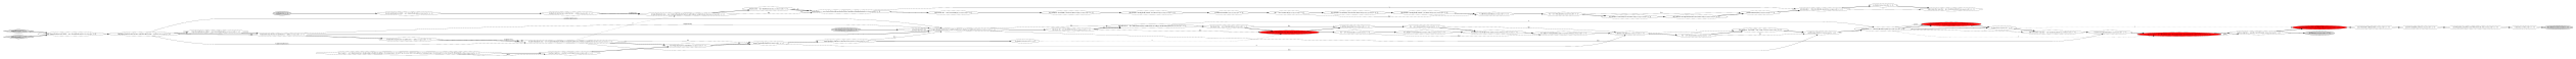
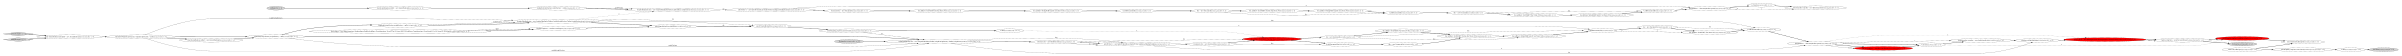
  digraph {
    fontname="Playfair Display"
    rankdir=LR
    node [fillcolor=white fontname="Playfair Display" shape=ellipse style=filled]
    edge [fontname="Playfair Display" style=bold]
    n1 [label="SimilarityScript.Factory scriptFactory = null@@@4@@@['0', '0', '1']"]
    n2 [label="ScriptedSimilarity sim = new ScriptedSimilarity(\"foobar\",null,\"foobaz\",scriptFactory,true)@@@27@@@['0', '0', '1']"]
    n3 [label="IndexWriter w = new IndexWriter(dir,newIndexWriterConfig().setSimilarity(sim))@@@29@@@['0', '0', '1']"]
-   n4 [label="Directory dir = new RAMDirectory()@@@28@@@['0', '0', '1']"]
    n5 [label="assertEquals(42,topDocs.scoreDocs(0(.score,0)@@@50@@@['1', '0', '1']"]
    n6 [label="ScriptedSimilarity sim = new ScriptedSimilarity(\"foobar\",weightScriptFactory,\"foobaz\",scriptFactory,true)@@@53@@@['1', '1', '0']"]
    n7 [label="w.close()@@@51@@@['1', '0', '1']"]
    n8 [label="searcher.setSimilarity(sim)@@@69@@@['1', '1', '0']"]
    n9 [label="Directory dir = new RAMDirectory()@@@54@@@['1', '1', '0']"]
    n10 [label="IndexWriter w = new IndexWriter(dir,newIndexWriterConfig().setSimilarity(sim))@@@55@@@['1', '1', '0']"]
    n11 [fillcolor=red label="doc.add(new TextField(\"f\",\"bar baz\",Store.NO))@@@57@@@['1', '1', '0']"]
    n12 [label="assertTrue(called.get())@@@49@@@['1', '0', '1']"]
    n13 [label="w.addDocument(doc)@@@62@@@['1', '1', '0']"]
    n14 [label="doc.add(new TextField(\"f\",\"bar\",Store.NO))@@@64@@@['1', '1', '0']"]
    n15 [label="doc = new Document()@@@63@@@['1', '1', '0']"]
    n16 [fillcolor=red label="Query query = new BoostQuery(new TermQuery(new Term(\"f\",\"foo\")),3.2f)@@@70@@@['1', '1', '0']"]
    n17 [label="TopDocs topDocs = searcher.search(query,1)@@@71@@@['1', '1', '0']"]
    n18 [fillcolor=lightgray label="dir.close()@@@73@@@['1', '0', '0']"]
    n19 [fillcolor=red label="assertEquals(1,topDocs.totalHits.value)@@@72@@@['0', '1', '0']"]
    n20 [label="w.addDocument(doc)@@@65@@@['1', '1', '0']"]
    n21 [label="assertEquals(1,topDocs.totalHits)@@@48@@@['1', '0', '1']"]
    n22 [fillcolor=lightgray label="testInitScript['0', '1', '0']" shape=diamond]
    n23 [label="final AtomicBoolean initCalled = new AtomicBoolean()@@@3@@@['1', '1', '0']"]
    n24 [label="SimilarityWeightScript.Factory weightScriptFactory = null@@@4@@@['1', '1', '0']"]
    n25 [fillcolor=lightgray label="testBasics['0', '0', '1']"]
    n26 [label="final AtomicBoolean called = new AtomicBoolean()@@@3@@@['0', '0', '1']"]
    n27 [label="w.addDocument(doc)@@@37@@@['0', '0', '1']"]
    n28 [label="doc = new Document()@@@38@@@['0', '0', '1']"]
    n29 [label="w.addDocument(doc)@@@41@@@['0', '0', '1']"]
    n30 [label="doc.add(new TextField(\"f\",\"bar\",Store.NO))@@@39@@@['0', '0', '1']"]
    n31 [label="assertTrue(called.get())@@@74@@@['0', '1', '0']"]
    n32 [label="assertEquals(42,topDocs.scoreDocs(0(.score,0)@@@75@@@['0', '1', '0']"]
    n33 [label="w.close()@@@76@@@['0', '1', '0']"]
    n34 [label="IndexReader r = DirectoryReader.open(w)@@@66@@@['1', '1', '0']"]
    n35 [label="Document doc = new Document()@@@56@@@['1', '1', '0']"]
    n36 [label="w.addDocument(doc)@@@58@@@['0', '1', '0']"]
    n37 [label="doc = new Document()@@@58@@@['1', '0', '0']"]
    n38 [label="TopDocs topDocs = searcher.search(query,1)@@@47@@@['0', '0', '1']"]
    n39 [label="IndexReader r = DirectoryReader.open(w)@@@42@@@['0', '0', '1']"]
    n40 [label="Document doc = new Document()@@@30@@@['0', '0', '1']"]
    n41 [label="w.close()@@@43@@@['0', '0', '1']"]
    n42 [label="IndexSearcher searcher = new IndexSearcher(r)@@@44@@@['0', '0', '1']"]
    n43 [label="doc.add(new TextField(\"f\",\"foo bar\",Store.NO))@@@31@@@['0', '0', '1']"]
    n44 [label="doc.add(new TextField(\"f\",\"foo foo bar\",Store.NO))@@@60@@@['1', '1', '0']"]
    n45 [label="doc.add(new StringField(\"match\",\"yes\",Store.NO))@@@61@@@['1', '1', '0']"]
    n46 [label="w.close()@@@67@@@['1', '1', '0']"]
    n47 [label="IndexSearcher searcher = new IndexSearcher(r)@@@68@@@['1', '1', '0']"]
    n48 [fillcolor=red label="TopDocs topDocs = searcher.search(query,1)@@@67@@@['1', '0', '0']"]
    n49 [label="doc = new Document()@@@34@@@['0', '0', '1']"]
    n50 [label="doc.add(new TextField(\"f\",\"foo foo bar\",Store.NO))@@@35@@@['0', '0', '1']"]
    n51 [label="doc.add(new StringField(\"match\",\"yes\",Store.NO))@@@36@@@['0', '0', '1']"]
    n52 [label="doc.add(new StringField(\"match\",\"no\",Store.NO))@@@40@@@['0', '0', '1']"]
    n53 [fillcolor=lightgray label="testInitScript['1', '0', '0']" shape=diamond]
    n54 [label="doc = new Document()@@@59@@@['0', '1', '0']"]
    n55 [label="Query query = new BoostQuery(new BooleanQuery.Builder().add(new TermQuery(new Term(\"f\",\"foo\")),Occur.SHOULD).add(new TermQuery(new Term(\"match\",\"yes\")),Occur.FILTER).build(),3.2f)@@@46@@@['0', '0', '1']"]
    n56 [label="doc.add(new StringField(\"match\",\"no\",Store.NO))@@@32@@@['0', '0', '1']"]
    n57 [label="w.addDocument(doc)@@@33@@@['0', '0', '1']"]
    n58 [label="ScriptedSimilarity sim = new ScriptedSimilarity(\"foobar\",weightScriptFactory,\"foobaz\",scriptFactory,true)@@@47@@@['1', '0', '0']"]
    n59 [fillcolor=lightgray label="dir.close()@@@77@@@['0', '1', '0']"]
    n60 [label="final AtomicBoolean called = new AtomicBoolean()@@@22@@@['0', '1', '0']"]
    n61 [label="SimilarityScript.Factory scriptFactory = null@@@23@@@['1', '1', '0']"]
    n62 [label="SimilarityScript.Factory scriptFactory = null@@@24@@@['1', '0', '0']"]
    n63 [label="assertTrue(initCalled.get())@@@73@@@['0', '1', '0']"]
    n64 [label="doc.add(new TextField(\"f\",\"bar\",Store.NO))@@@59@@@['1', '0', '0']"]
    n65 [fillcolor=lightgray label="dir.close()@@@52@@@['1', '0', '1']"]
    n1 -> n2 [label=scriptFactory style=solid]
    n1 -> n2
    n2 -> n3 [label=sim style=solid]
-   n2 -> n4
    n3 -> n39 [label=w style=solid]
    n3 -> n40
-   n4 -> n3 [label=dir style=solid]
-   n4 -> n3
    n5 -> n6 [label=doc style=solid]
    n5 -> n7
    n6 -> n8 [label=sim style=solid]
    n6 -> n9
    n6 -> n10 [label=sim style=solid]
    n7 -> n11 [label=0 style=dashed]
    n8 -> n16
    n9 -> n10
    n9 -> n10 [label=dir style=solid]
    n9 -> n11 [label=doc style=solid]
    n10 -> n34 [label=w style=solid]
    n10 -> n35
    n11 -> n36
    n11 -> n37
    n12 -> n5
    n12 -> n13 [label=w style=solid]
    n13 -> n14 [label=r style=solid]
    n13 -> n15
    n14 -> n20
    n15 -> n14
    n15 -> n20 [label=doc style=solid]
    n16 -> n17 [label=query style=solid]
    n16 -> n17
    n17 -> n18
    n17 -> n19
    n19 -> n63
    n20 -> n34
    n21 -> n12 [label=dir style=solid]
    n21 -> n12
    n22 -> n23
    n23 -> n24
    n24 -> n6 [label=weightScriptFactory style=solid]
    n24 -> n58 [label=weightScriptFactory style=solid]
    n24 -> n60
    n24 -> n61
    n25 -> n26
    n26 -> n1
    n27 -> n28
    n28 -> n29 [label=doc style=solid]
    n28 -> n30
    n29 -> n39
    n30 -> n52
    n31 -> n32
    n32 -> n33
    n33 -> n59
    n34 -> n16 [label=0 style=dashed]
    n34 -> n46
    n34 -> n47 [label=r style=solid]
    n34 -> n48
    n34 -> n48 [label=query style=solid]
    n35 -> n11
    n35 -> n36 [label=doc style=solid]
    n36 -> n54
    n37 -> n45 [label=doc style=solid]
    n37 -> n64
    n38 -> n21
    n39 -> n41
    n39 -> n42 [label=r style=solid]
    n40 -> n43
    n41 -> n42
    n43 -> n56
    n44 -> n45
    n45 -> n13
    n46 -> n19 [label=0 style=dashed]
    n46 -> n47
    n47 -> n8
    n48 -> n46
    n49 -> n27 [label=doc style=solid]
    n49 -> n50
    n50 -> n51
    n51 -> n27
    n52 -> n29
    n53 -> n23
-   n54 -> n13 [label=doc style=solid]
+   n37 -> n13 [label=doc style=solid]
    n54 -> n44
    n55 -> n38
    n55 -> n38 [label=query style=solid]
    n56 -> n57
    n57 -> n49
    n58 -> n2 [label=0 style=dashed]
    n58 -> n12 [label=sim style=solid]
    n58 -> n20 [label=sim style=solid]
    n58 -> n21
    n60 -> n61
    n61 -> n6
    n61 -> n6 [label=scriptFactory style=solid]
    n61 -> n62
    n62 -> n58
    n62 -> n58 [label=scriptFactory style=solid]
-   n63 -> n31
+   n31 -> n63
    n64 -> n44
    n65 -> n6
  }
